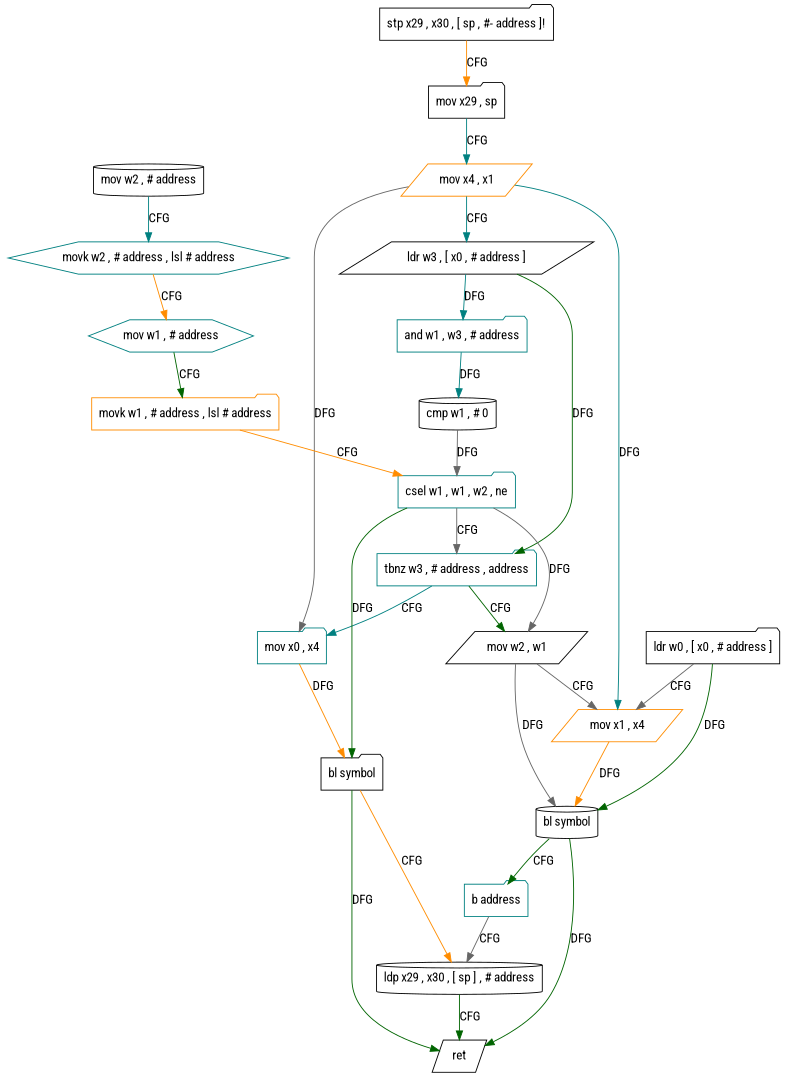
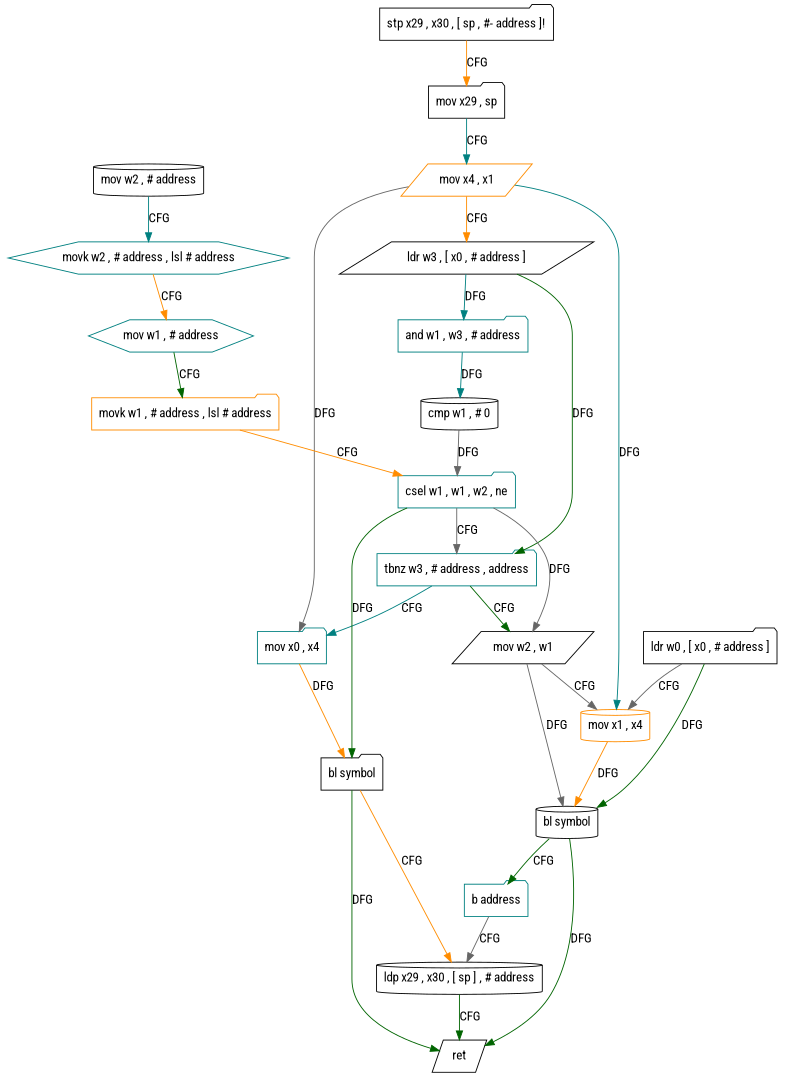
  digraph {
    fontname="Roboto Condensed"
    node [color=black fontname="Roboto Condensed" shape=folder]
    edge [color=darkgreen fontname="Roboto Condensed"]
    n1 [label="stp x29 , x30 , [ sp , #- address ]!"]
    n2 [label="mov x29 , sp"]
    n3 [color=darkorange label="mov x4 , x1" shape=parallelogram]
    n4 [label="ldr w3 , [ x0 , # address ]" shape=parallelogram]
    n5 [color=teal label="mov x0 , x4"]
-   n6 [color=darkorange label="mov x1 , x4" shape=parallelogram]
+   n6 [color=darkorange label="mov x1 , x4" shape=cylinder]
    n7 [color=teal label="and w1 , w3 , # address"]
    n8 [color=teal label="tbnz w3 , # address , address"]
    n9 [label="bl symbol"]
    n10 [label="bl symbol" shape=cylinder]
    n11 [label="cmp w1 , # 0" shape=cylinder]
    n12 [label="mov w2 , w1" shape=parallelogram]
    n13 [color=teal label="csel w1 , w1 , w2 , ne"]
    n14 [label="mov w2 , # address" shape=cylinder]
    n15 [color=teal label="movk w2 , # address , lsl # address" shape=hexagon]
    n16 [color=teal label="mov w1 , # address" shape=hexagon]
    n17 [color=darkorange label="movk w1 , # address , lsl # address"]
    n18 [label=ret shape=parallelogram]
    n19 [label="ldp x29 , x30 , [ sp ] , # address" shape=cylinder]
    n20 [color=teal label="b address"]
    n21 [label="ldr w0 , [ x0 , # address ]"]
    n1 -> n2 [color=darkorange label=CFG]
    n2 -> n3 [color=teal label=CFG]
-   n3 -> n4 [color=teal label=CFG]
+   n3 -> n4 [color=darkorange label=CFG]
    n3 -> n5 [color=gray40 label=DFG]
    n3 -> n6 [color=teal label=DFG]
    n4 -> n7 [color=teal label=DFG]
    n4 -> n8 [label=DFG]
    n5 -> n9 [color=darkorange label=DFG]
    n6 -> n10 [color=darkorange label=DFG]
    n7 -> n11 [color=teal label=DFG]
    n8 -> n5 [color=teal label=CFG]
    n8 -> n12 [label=CFG]
    n9 -> n18 [label=DFG]
    n9 -> n19 [color=darkorange label=CFG]
    n10 -> n18 [label=DFG]
    n10 -> n20 [label=CFG]
    n11 -> n13 [color=gray40 label=DFG]
    n12 -> n6 [color=gray40 label=CFG]
    n12 -> n10 [color=gray40 label=DFG]
    n13 -> n8 [color=gray40 label=CFG]
    n13 -> n9 [label=DFG]
    n13 -> n12 [color=gray40 label=DFG]
    n14 -> n15 [color=teal label=CFG]
    n15 -> n16 [color=darkorange label=CFG]
    n16 -> n17 [label=CFG]
    n17 -> n13 [color=darkorange label=CFG]
    n19 -> n18 [label=CFG]
    n20 -> n19 [color=gray40 label=CFG]
    n21 -> n6 [color=gray40 label=CFG]
    n21 -> n10 [label=DFG]
  }
